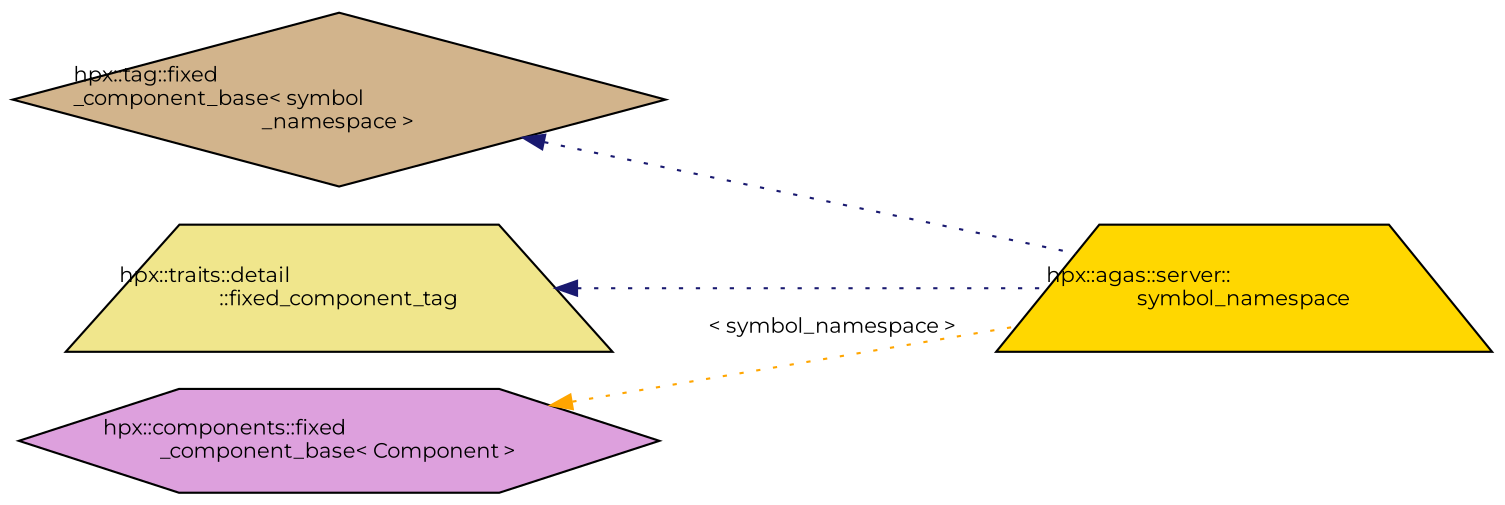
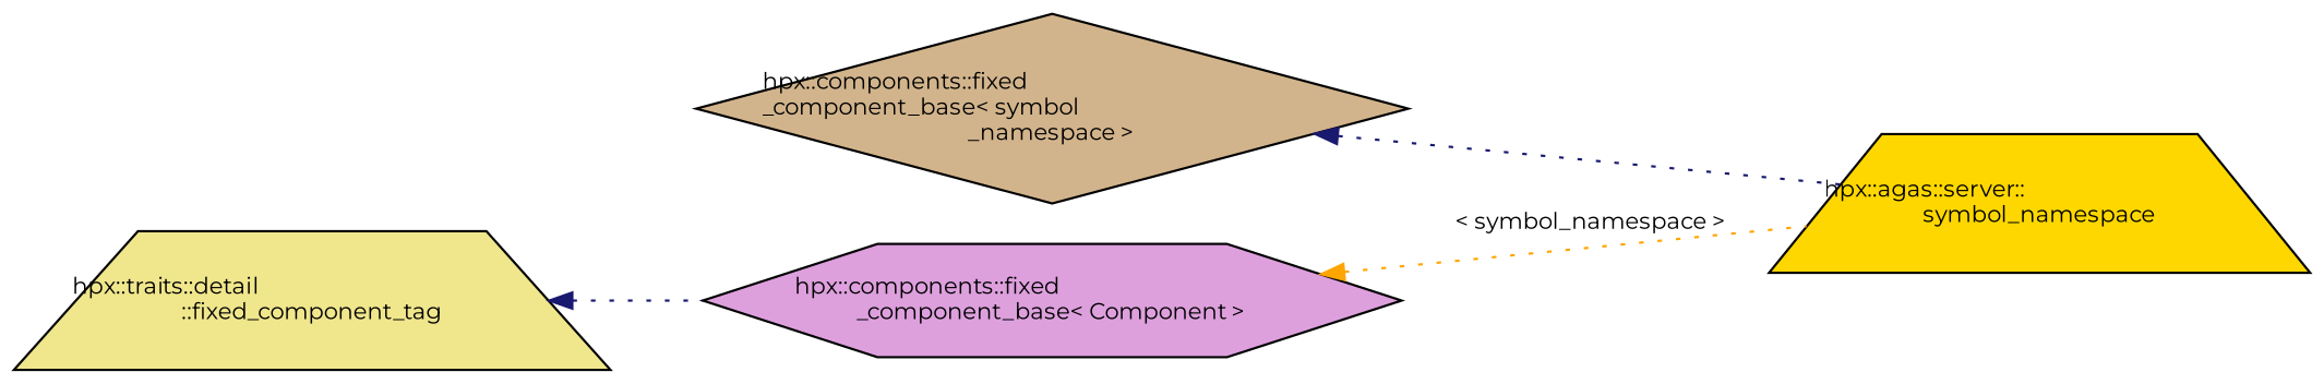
  digraph {
    fontname=Montserrat
    rankdir=LR
    node [color=black fontname=Montserrat fontsize=10 shape=trapezium style=filled]
    edge [color=midnightblue dir=back fontname=Montserrat fontsize=10 labelfontname=Helvetica labelfontsize=10 style=dotted]
    n1 [fillcolor=gold fontcolor=black height=0.2 label="hpx::agas::server::\lsymbol_namespace" width=0.4]
-   n2 [fillcolor=tan height=0.2 label="hpx::tag::fixed\l_component_base\< symbol\l_namespace \>" shape=diamond width=0.4]
+   n2 [fillcolor=tan height=0.2 label="hpx::components::fixed\l_component_base\< symbol\l_namespace \>" shape=diamond width=0.4]
    n3 [fillcolor=khaki height=0.2 label="hpx::traits::detail\l::fixed_component_tag" width=0.4]
    n4 [fillcolor=plum height=0.2 label="hpx::components::fixed\l_component_base\< Component \>" shape=hexagon width=0.4]
    n2 -> n1
-   n3 -> n1
+   n3 -> n4
    n4 -> n1 [color=orange label=" \< symbol_namespace \>"]
  }
